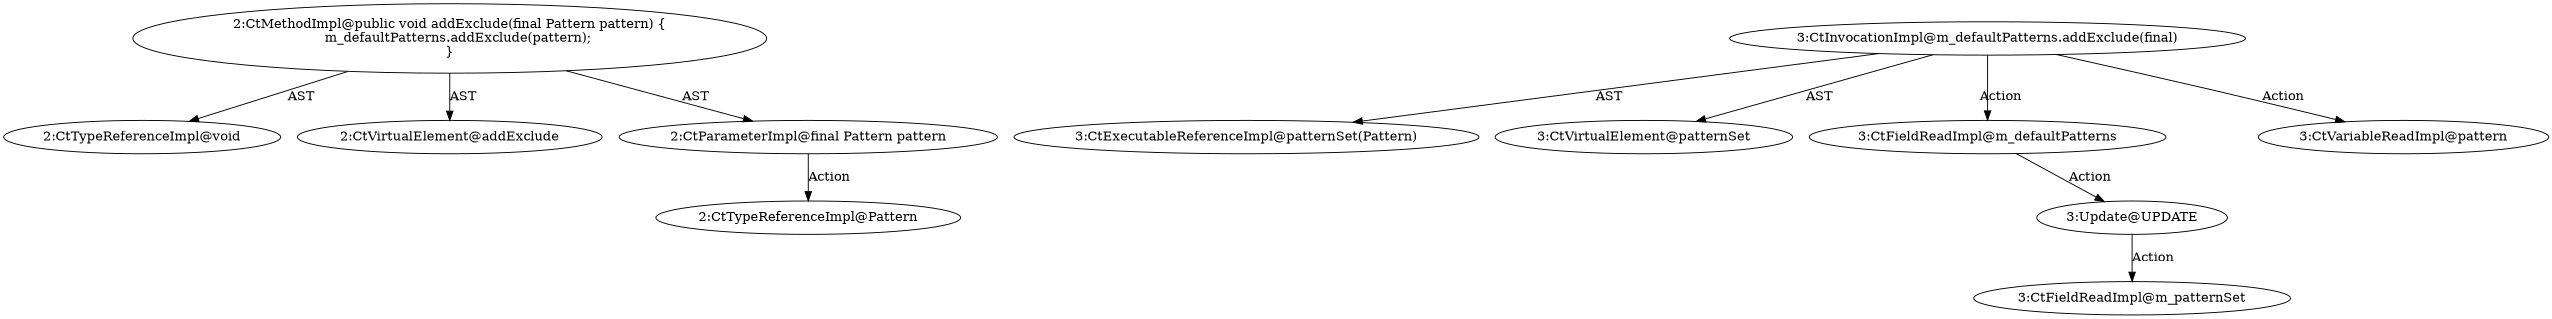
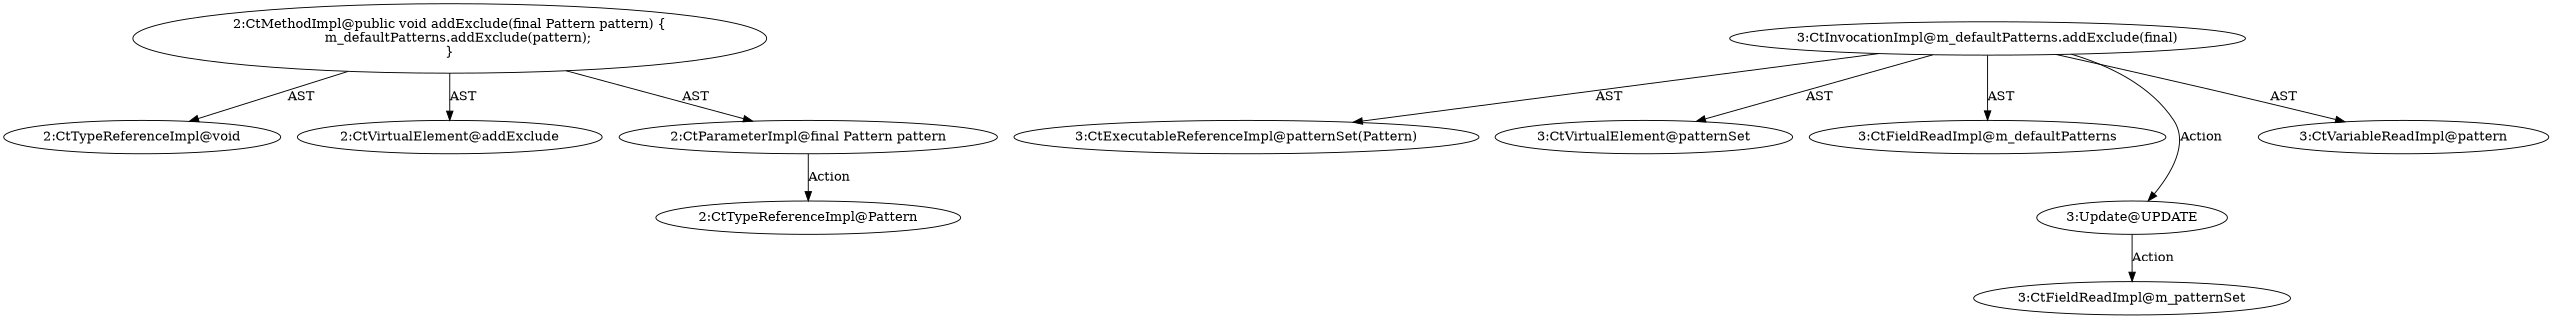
  digraph {
    node [shape=ellipse]
    n1 [label="2:CtTypeReferenceImpl@void"]
    n2 [label="2:CtVirtualElement@addExclude"]
    n3 [label="2:CtParameterImpl@final Pattern pattern"]
    n4 [label="2:CtTypeReferenceImpl@Pattern"]
    n5 [label="3:CtExecutableReferenceImpl@patternSet(Pattern)"]
    n6 [label="3:CtVirtualElement@patternSet"]
    n7 [label="3:CtFieldReadImpl@m_defaultPatterns"]
    n8 [label="3:Update@UPDATE"]
    n9 [label="3:CtFieldReadImpl@m_patternSet"]
    n10 [label="3:CtVariableReadImpl@pattern"]
    n11 [label="3:CtInvocationImpl@m_defaultPatterns.addExclude(final)"]
    n12 [label="2:CtMethodImpl@public void addExclude(final Pattern pattern) \{\n    m_defaultPatterns.addExclude(pattern);\n\}"]
    n3 -> n4 [label=Action]
-   n7 -> n8 [label=Action]
+   n11 -> n8 [label=Action]
    n8 -> n9 [label=Action]
    n11 -> n5 [label=AST]
    n11 -> n6 [label=AST]
-   n11 -> n7 [label=Action]
-   n11 -> n10 [label=Action]
+   n11 -> n7 [label=AST]
+   n11 -> n10 [label=AST]
    n12 -> n1 [label=AST]
    n12 -> n2 [label=AST]
    n12 -> n3 [label=AST]
  }
